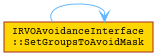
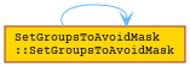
  digraph {
    rankdir=LR
    fontname="Courier Prime"
-   n1 [color=brown fillcolor=gold fontcolor=black fontname="Courier Prime" fontsize=10 height=0.2 label="IRVOAvoidanceInterface\l::SetGroupsToAvoidMask" shape=box style=filled width=0.4]
+   n1 [color=brown fillcolor=gold fontcolor=black fontname="Courier Prime" fontsize=10 height=0.2 label="SetGroupsToAvoidMask\l::SetGroupsToAvoidMask" shape=box style=filled width=0.4]
    n1 -> n1 [color=steelblue1 fontname="Courier Prime" fontsize=10 labelfontname=Helvetica labelfontsize=10 style=solid arrowhead=vee]
  }
